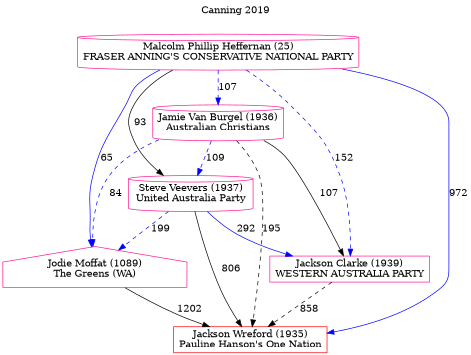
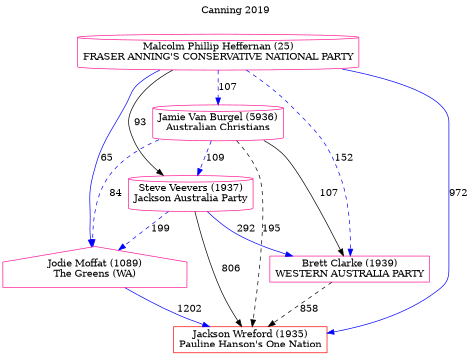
  digraph {
    label="Canning 2019"
    labelloc=t
    mclimit=10
    node [color=deeppink shape=cylinder]
    edge [color=blue style=solid]
    n1 [color=red label="Jackson Wreford (1935)\nPauline Hanson's One Nation" shape=box]
    n2 [label="Jodie Moffat (1089)\nThe Greens (WA)" shape=house]
-   n3 [label="Jackson Clarke (1939)\nWESTERN AUSTRALIA PARTY" shape=box]
-   n4 [label="Steve Veevers (1937)\nUnited Australia Party"]
-   n5 [label="Jamie Van Burgel (1936)\nAustralian Christians"]
+   n3 [label="Brett Clarke (1939)\nWESTERN AUSTRALIA PARTY" shape=box]
+   n4 [label="Steve Veevers (1937)\nJackson Australia Party"]
+   n5 [label="Jamie Van Burgel (5936)\nAustralian Christians"]
    n6 [label="Malcolm Phillip Heffernan (25)\nFRASER ANNING'S CONSERVATIVE NATIONAL PARTY"]
-   n2 -> n1 [color=black label=1202]
+   n2 -> n1 [label=1202]
    n3 -> n1 [color=black label=858 style=dashed]
    n4 -> n1 [color=black label=806]
    n4 -> n2 [label=199 style=dashed]
    n4 -> n3 [label=292]
    n5 -> n1 [color=black label=195 style=dashed]
    n5 -> n2 [label=84 style=dashed]
    n5 -> n3 [color=black label=107]
    n5 -> n4 [label=109 style=dashed]
    n6 -> n1 [label=972]
    n6 -> n2 [label=65]
    n6 -> n3 [label=152 style=dashed]
    n6 -> n4 [color=black label=93]
    n6 -> n5 [label=107 style=dashed]
  }
